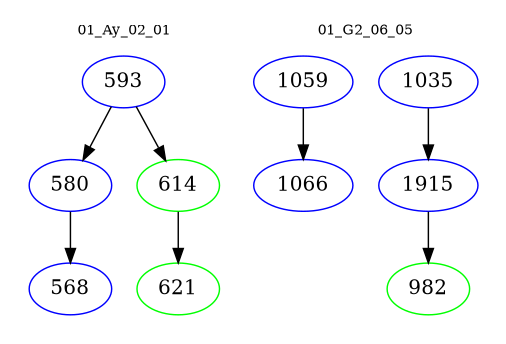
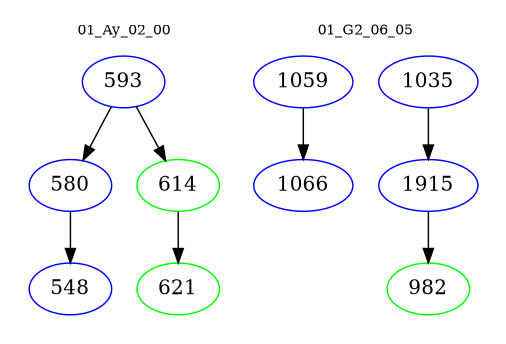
  digraph {
    node [color=blue]
    edge [color=black]
    n1 [label=593]
    n2 [label=580]
    n3 [color=green label=614]
-   n4 [label=568]
+   n4 [label=548]
    n5 [color=green label=621]
    n6 [label=1035]
    n7 [label=1915]
    n8 [label=1059]
    n9 [color=green label=982]
    n10 [label=1066]
    subgraph cluster_1 {
      color=white
      fontsize=10
-     label="01_Ay_02_01"
+     label="01_Ay_02_00"
      n1
      n2
      n3
      n4
      n5
    }
    subgraph cluster_2 {
      color=white
      fontsize=10
      label="01_G2_06_05"
      n6
      n7
      n8
      n9
      n10
    }
    n1 -> n2
    n1 -> n3
    n2 -> n4
    n3 -> n5
    n6 -> n7
    n7 -> n9
    n8 -> n10
  }
